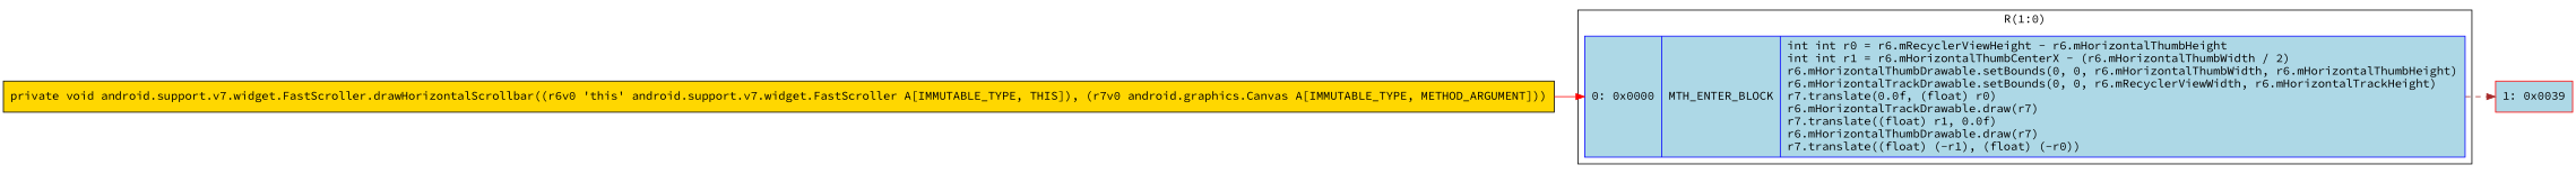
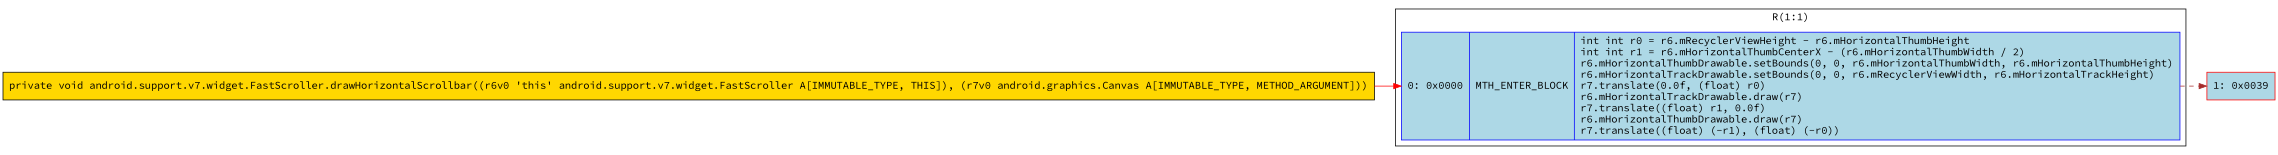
  digraph {
    rankdir=LR
    fontname="Source Code Pro"
    node [shape=record style=filled fillcolor=lightblue fontname="Source Code Pro"]
    edge [fontname="Source Code Pro"]
    n1 [color=blue label="{0\:\ 0x0000|MTH_ENTER_BLOCK\l|int int r0 = r6.mRecyclerViewHeight \- r6.mHorizontalThumbHeight\lint int r1 = r6.mHorizontalThumbCenterX \- (r6.mHorizontalThumbWidth \/ 2)\lr6.mHorizontalThumbDrawable.setBounds(0, 0, r6.mHorizontalThumbWidth, r6.mHorizontalThumbHeight)\lr6.mHorizontalTrackDrawable.setBounds(0, 0, r6.mRecyclerViewWidth, r6.mHorizontalTrackHeight)\lr7.translate(0.0f, (float) r0)\lr6.mHorizontalTrackDrawable.draw(r7)\lr7.translate((float) r1, 0.0f)\lr6.mHorizontalThumbDrawable.draw(r7)\lr7.translate((float) (\-r1), (float) (\-r0))\l}"]
    n2 [color=red label="{1\:\ 0x0039}"]
    n3 [label="{private void android.support.v7.widget.FastScroller.drawHorizontalScrollbar((r6v0 'this' android.support.v7.widget.FastScroller A[IMMUTABLE_TYPE, THIS]), (r7v0 android.graphics.Canvas A[IMMUTABLE_TYPE, METHOD_ARGUMENT])) }" fillcolor=gold]
    subgraph cluster_1 {
-     label="R(1:0)"
+     label="R(1:1)"
      n1
    }
    n1 -> n2 [color=brown style=dashed]
    n3 -> n1 [color=red style=solid]
  }
